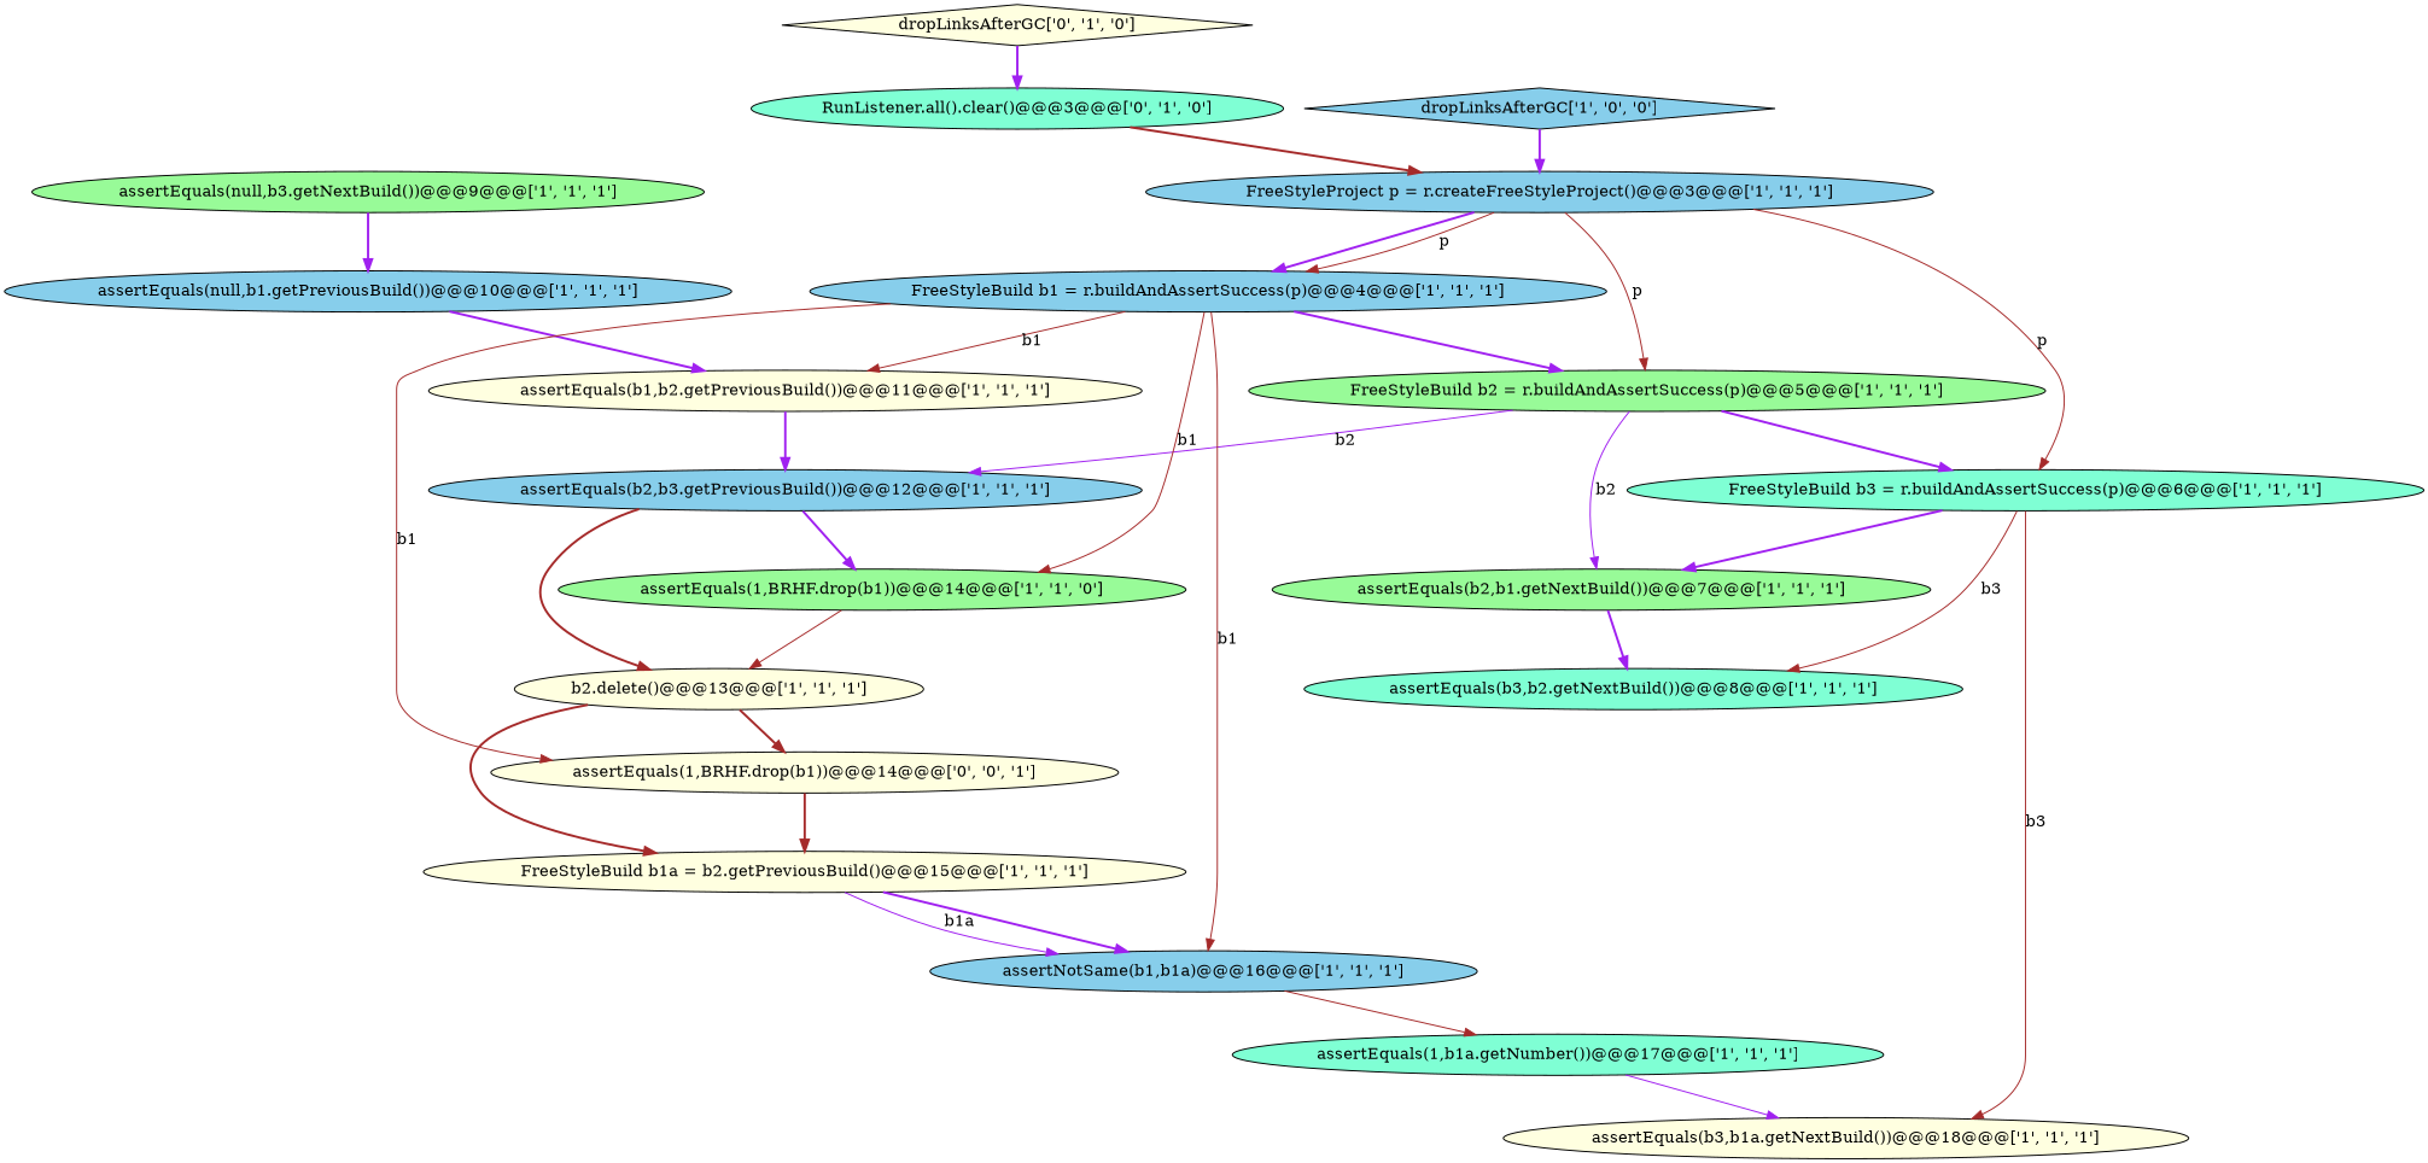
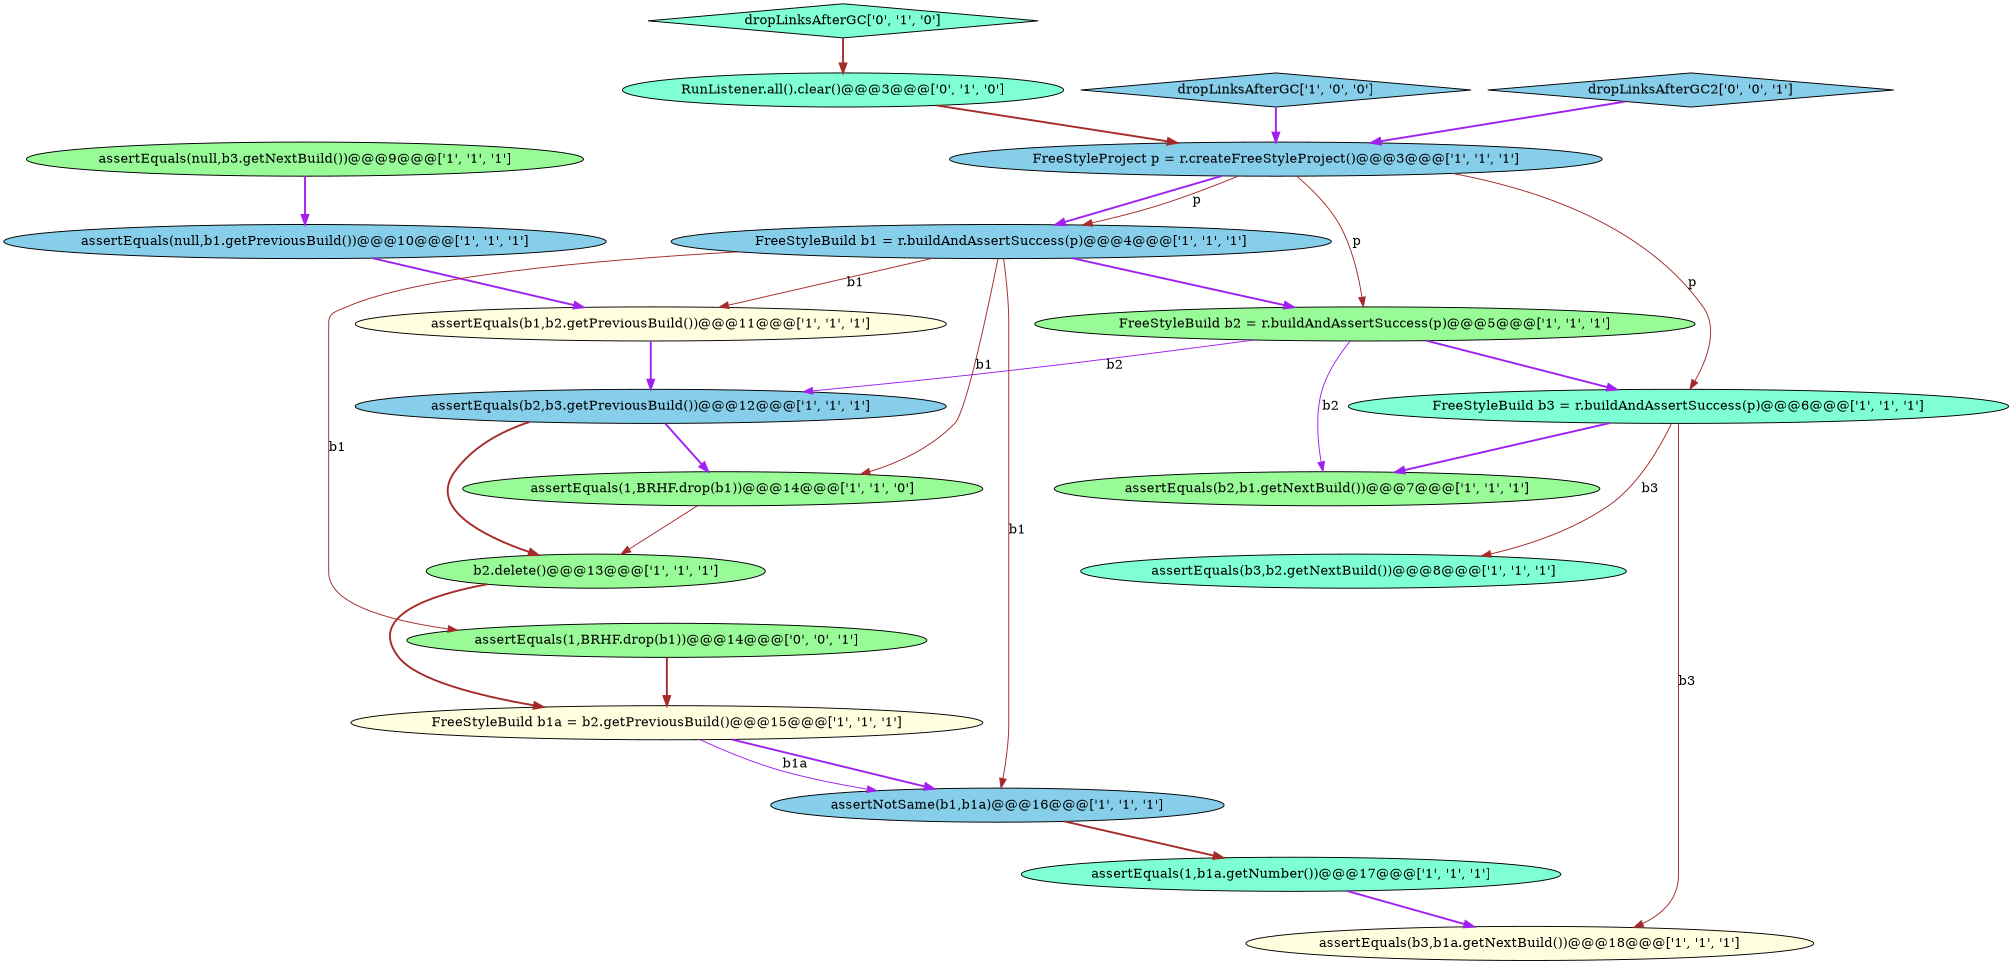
  digraph {
    node [fillcolor=skyblue shape=ellipse style=filled]
    edge [color=brown style=bold]
    n1 [fillcolor=lightyellow label="assertEquals(b1,b2.getPreviousBuild())@@@11@@@['1', '1', '1']"]
    n2 [label="assertEquals(b2,b3.getPreviousBuild())@@@12@@@['1', '1', '1']"]
    n3 [fillcolor=palegreen label="assertEquals(1,BRHF.drop(b1))@@@14@@@['1', '1', '0']"]
-   n4 [fillcolor=lightyellow label="b2.delete()@@@13@@@['1', '1', '1']"]
+   n4 [fillcolor=palegreen label="b2.delete()@@@13@@@['1', '1', '1']"]
    n5 [fillcolor=aquamarine label="assertEquals(b3,b2.getNextBuild())@@@8@@@['1', '1', '1']"]
    n6 [fillcolor=palegreen label="assertEquals(null,b3.getNextBuild())@@@9@@@['1', '1', '1']"]
    n7 [label="assertEquals(null,b1.getPreviousBuild())@@@10@@@['1', '1', '1']"]
    n8 [label="assertNotSame(b1,b1a)@@@16@@@['1', '1', '1']"]
    n9 [fillcolor=aquamarine label="assertEquals(1,b1a.getNumber())@@@17@@@['1', '1', '1']"]
    n10 [fillcolor=lightyellow label="assertEquals(b3,b1a.getNextBuild())@@@18@@@['1', '1', '1']"]
    n11 [fillcolor=aquamarine label="FreeStyleBuild b3 = r.buildAndAssertSuccess(p)@@@6@@@['1', '1', '1']"]
    n12 [fillcolor=palegreen label="assertEquals(b2,b1.getNextBuild())@@@7@@@['1', '1', '1']"]
-   n13 [fillcolor=lightyellow label="assertEquals(1,BRHF.drop(b1))@@@14@@@['0', '0', '1']"]
+   n13 [fillcolor=palegreen label="assertEquals(1,BRHF.drop(b1))@@@14@@@['0', '0', '1']"]
    n14 [fillcolor=lightyellow label="FreeStyleBuild b1a = b2.getPreviousBuild()@@@15@@@['1', '1', '1']"]
    n15 [fillcolor=aquamarine label="RunListener.all().clear()@@@3@@@['0', '1', '0']"]
    n16 [label="FreeStyleProject p = r.createFreeStyleProject()@@@3@@@['1', '1', '1']"]
    n17 [fillcolor=palegreen label="FreeStyleBuild b2 = r.buildAndAssertSuccess(p)@@@5@@@['1', '1', '1']"]
    n18 [label="FreeStyleBuild b1 = r.buildAndAssertSuccess(p)@@@4@@@['1', '1', '1']"]
-   n19 [fillcolor=lightyellow label="dropLinksAfterGC['0', '1', '0']" shape=diamond]
+   n19 [fillcolor=aquamarine label="dropLinksAfterGC['0', '1', '0']" shape=diamond]
    n20 [label="dropLinksAfterGC['1', '0', '0']" shape=diamond]
+   n21 [label="dropLinksAfterGC2['0', '0', '1']" shape=diamond]
    n1 -> n2 [color=purple]
    n2 -> n3 [color=purple]
    n2 -> n4
    n3 -> n4 [style=solid]
-   n4 -> n13
    n4 -> n14
    n6 -> n7 [color=purple]
    n7 -> n1 [color=purple]
-   n8 -> n9 [style=solid]
-   n9 -> n10 [color=purple style=solid]
+   n8 -> n9
+   n9 -> n10 [color=purple]
    n11 -> n5 [label=b3 style=solid]
    n11 -> n10 [label=b3 style=solid]
    n11 -> n12 [color=purple]
-   n12 -> n5 [color=purple]
    n13 -> n14
    n14 -> n8 [color=purple]
    n14 -> n8 [color=purple label=b1a style=solid]
    n15 -> n16
    n16 -> n11 [label=p style=solid]
    n16 -> n17 [label=p style=solid]
    n16 -> n18 [color=purple]
    n16 -> n18 [label=p style=solid]
    n17 -> n2 [color=purple label=b2 style=solid]
    n17 -> n11 [color=purple]
    n17 -> n12 [color=purple label=b2 style=solid]
    n18 -> n1 [label=b1 style=solid]
    n18 -> n3 [label=b1 style=solid]
    n18 -> n8 [label=b1 style=solid]
    n18 -> n13 [label=b1 style=solid]
    n18 -> n17 [color=purple]
-   n19 -> n15 [color=purple]
+   n19 -> n15
    n20 -> n16 [color=purple]
+   n21 -> n16 [color=purple]
  }
